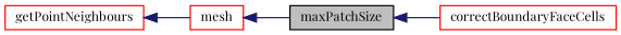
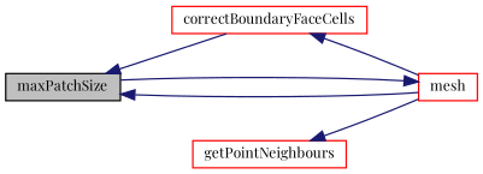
  digraph {
    fontname="Playfair Display"
    rankdir=LR
    node [color=red fontname="Playfair Display" fontsize=10 shape=record]
    edge [color=midnightblue dir=back fontname="Playfair Display" fontsize=10 labelfontname=Helvetica labelfontsize=10 style=solid]
    n1 [color=black fillcolor=grey75 fontcolor=black height=0.2 label=maxPatchSize style=filled width=0.4]
    n2 [height=0.2 label=correctBoundaryFaceCells width=0.4]
    n3 [height=0.2 label=mesh width=0.4]
    n4 [height=0.2 label=getPointNeighbours width=0.4]
    n1 -> n2
+   n1 -> n3
+   n2 -> n3
    n3 -> n1
    n4 -> n3
  }
